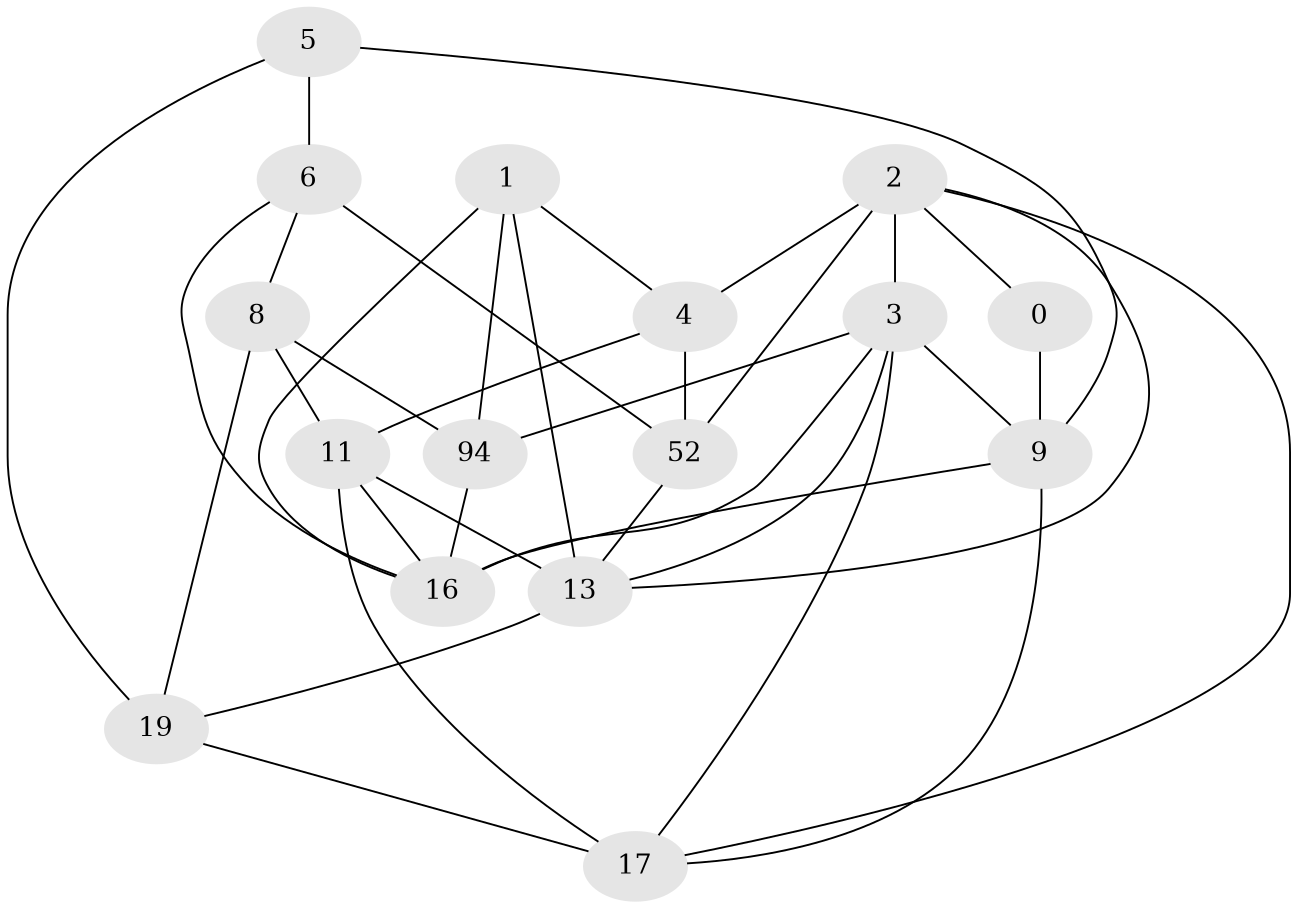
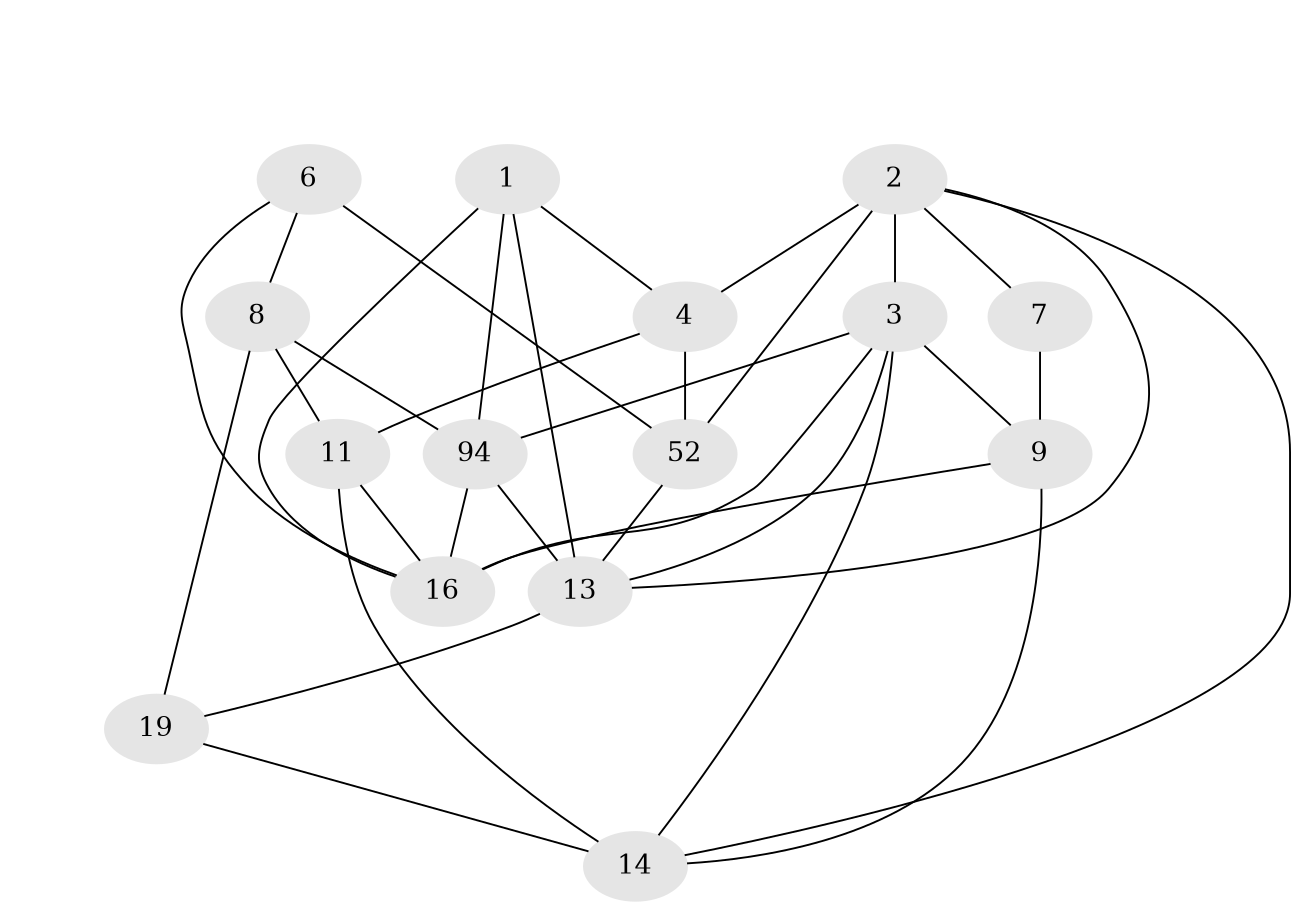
  graph {
    node [color=gray90 style=filled]
    edge [weight=1.0]
    1
    4
    13
    n4 [label=94]
    16
    n6 [label=52]
    11
    8
    n9 [label=19]
    2
    3
-   17
-   7 [label=0]
+   17 [label=14]
+   7
    9
-   5
    6
    1 -- 4
    1 -- 13
    1 -- n4
    1 -- 16 [weight=2.0]
    4 -- n6
    4 -- 11
    13 -- n9
    n4 -- 16 [weight=2.0]
    n6 -- 13
-   11 -- 13
+   n4 -- 13
    11 -- 16
    11 -- 17 [weight=2.0]
    8 -- n4 [weight=2.0]
    8 -- 11 [weight=2.0]
    8 -- n9
    n9 -- 17
    2 -- 4
    2 -- 13
    2 -- n6 [weight=3.0]
    2 -- 3 [weight=2.0]
    2 -- 17
    2 -- 7 [weight=2.0]
    3 -- 13
    3 -- n4
    3 -- 16 [weight=2.0]
    3 -- 17
    3 -- 9
    7 -- 9 [weight=4.0]
    9 -- 16
    9 -- 17
-   5 -- n9
-   5 -- 9
-   5 -- 6 [weight=2.0]
    6 -- 16 [weight=2.0]
    6 -- n6 [weight=3.0]
    6 -- 8
  }
